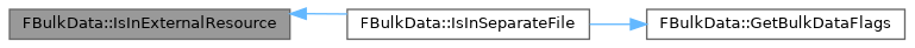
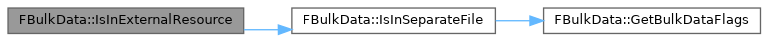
  digraph {
    rankdir=LR
    node [color=grey40 fillcolor=white fontname=Helvetica fontsize=10 shape=box style=filled]
    edge [color=steelblue1 fontname=Helvetica fontsize=10 labelfontname=Helvetica labelfontsize=10 style=solid]
    n1 [color=gray40 fillcolor=grey60 fontcolor=black height=0.2 label="FBulkData::IsInExternalResource" width=0.4]
    n2 [height=0.2 label="FBulkData::IsInSeparateFile" width=0.4]
    n3 [height=0.2 label="FBulkData::GetBulkDataFlags" width=0.4]
-   n2 -> n1
+   n1 -> n2
    n2 -> n3
  }
